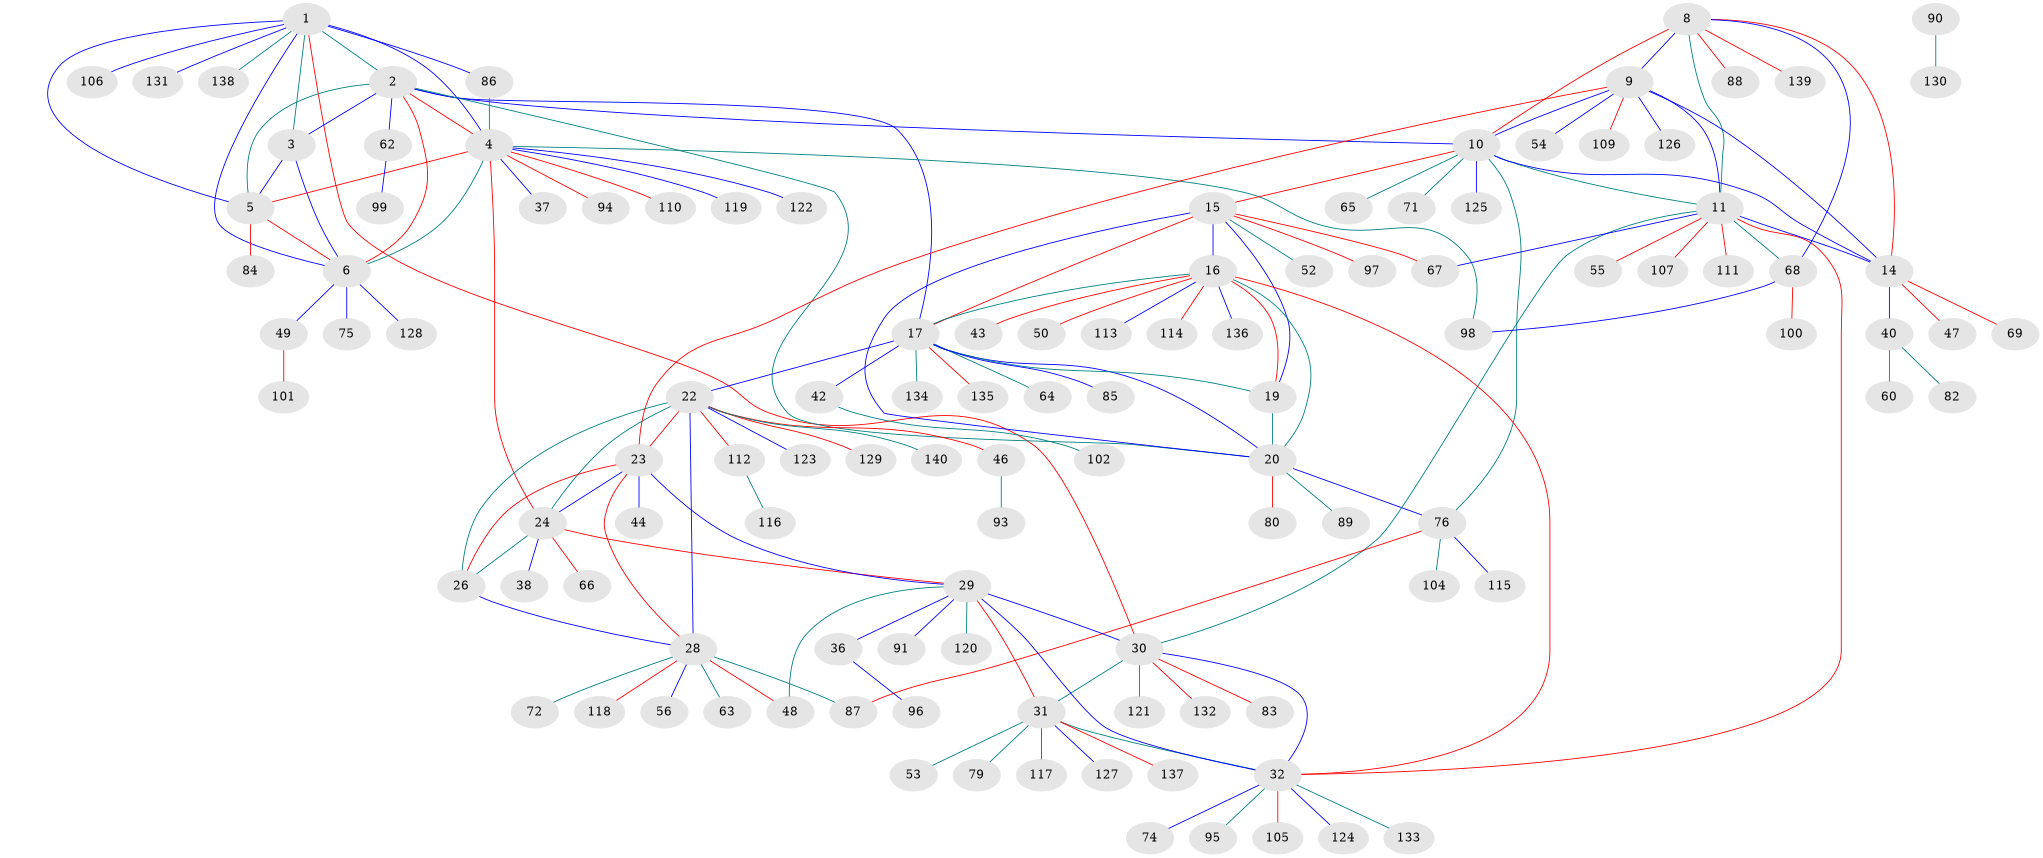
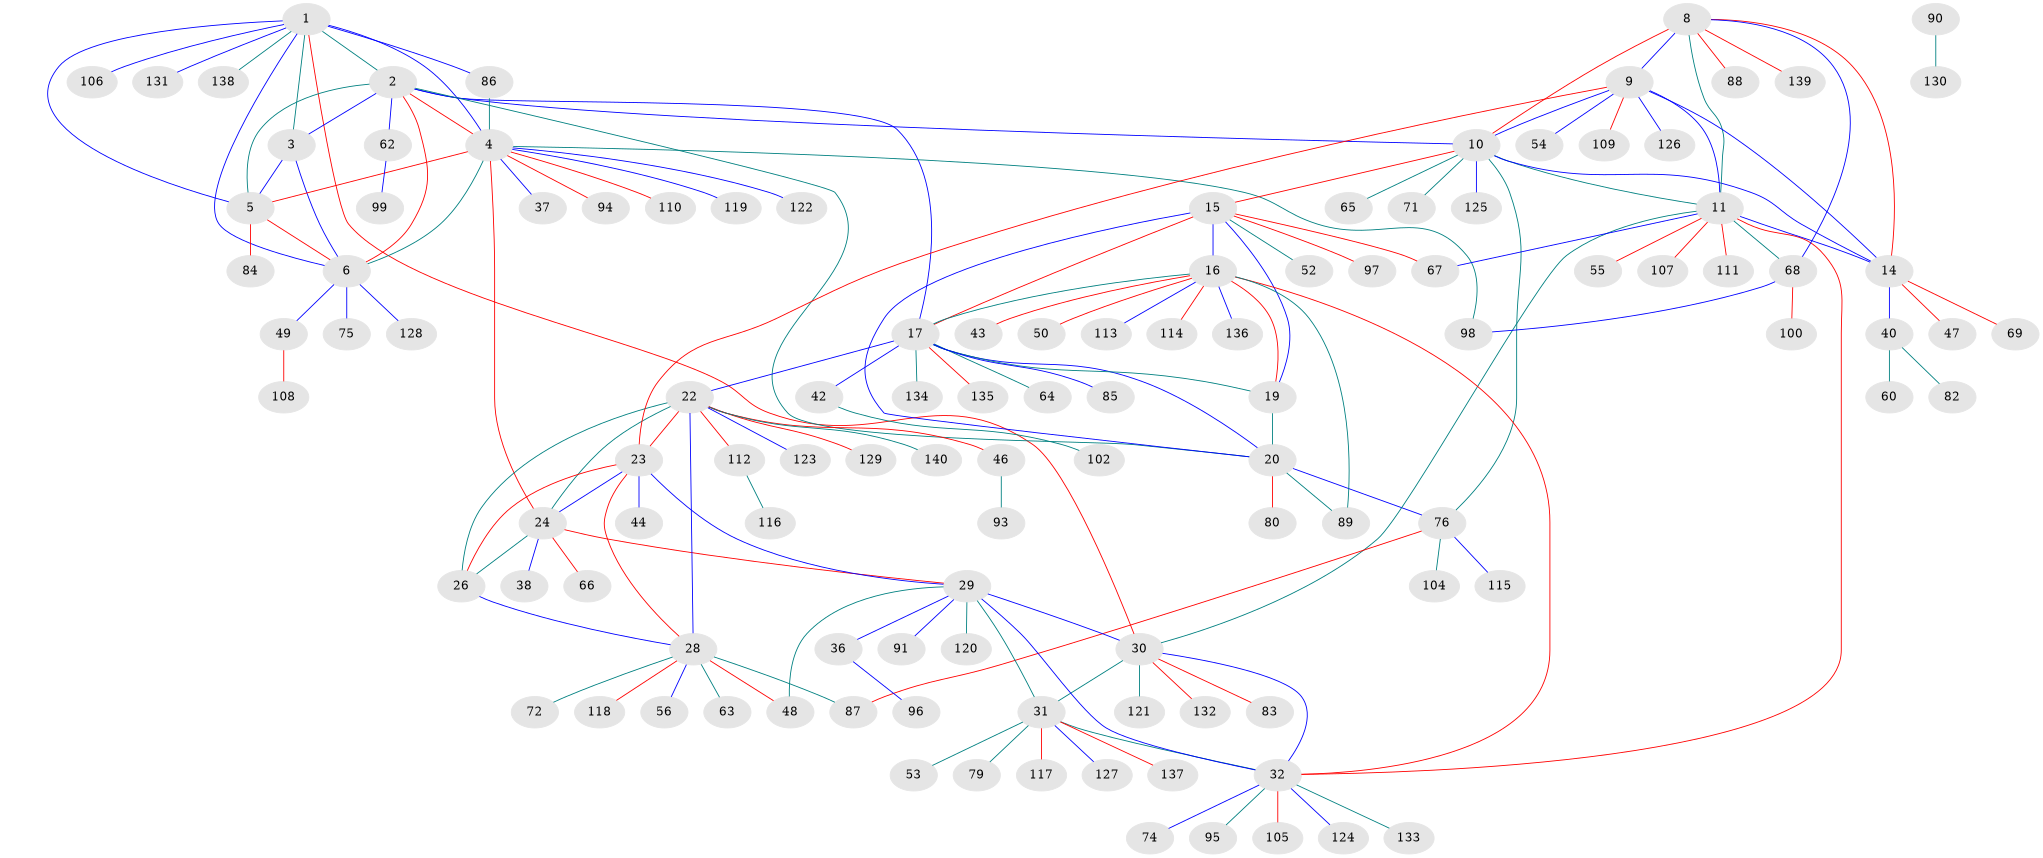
  graph {
    node [color=gray90 style=filled]
    edge [color=blue]
    1 [super="+70"]
    2 [super="+78"]
    3
    4 [super="+7"]
    5
    6 [super="+58"]
    30 [super="+33"]
    86
    106
    131
    138
    10 [super="+12"]
    17 [super="+51"]
    20 [super="+57"]
    62 [super="+92"]
    24 [super="+27"]
    37
    94
    98
    110
    119
    122
    84
    49
    75
    128
    32 [super="+35"]
    31 [super="+34"]
    83
    121
    132
    11 [super="+61"]
    14 [super="+77"]
    15 [super="+18"]
    65 [super="+103"]
    71
    76
    125
    19 [super="+108"]
    22 [super="+25"]
    42
    64
    85
    134
    135
    80
    89
    99
    26
    29 [super="+45"]
    38
    66
-   101
+   101 [label=108]
    8 [super="+39"]
    9 [super="+13"]
    68
    88
    139
    23 [super="+73"]
    54
    109
    126
    55
    67
    107
    111
    40
    47
    69
    100
    28 [super="+59"]
    44
    16 [super="+21"]
    52
    97
    87
    104
    115
    74
    95
    105
    124
    133
    60
    82
    43
    50
    113
    114
    136
    46
    112
    123
    129
    140
    102
    48
    56
    63
    72
    118
    93
    116
    36 [super="+81"]
    91
    120
    53
    79
    117
    127
    137
    96
    90
    130
    1 -- 2 [color=teal]
    1 -- 3 [color=teal]
    1 -- 4 [weight=2]
    1 -- 5
    1 -- 6
    1 -- 30 [color=red]
    1 -- 86
    1 -- 106
    1 -- 131
    1 -- 138 [color=teal]
    2 -- 3
    2 -- 4 [color=red weight=2]
    2 -- 5 [color=teal]
    2 -- 6 [color=red]
    2 -- 10
    2 -- 17
    2 -- 20 [color=teal]
    2 -- 62
    3 -- 5
    3 -- 6
    4 -- 5 [color=red weight=2]
    4 -- 6 [color=teal weight=2]
    4 -- 24 [color=red]
    4 -- 37
    4 -- 94 [color=red]
    4 -- 98 [color=teal]
    4 -- 110 [color=red]
    4 -- 119
    4 -- 122
    5 -- 6 [color=red]
    5 -- 84 [color=red]
    6 -- 49
    6 -- 75
    6 -- 128
    30 -- 32 [weight=4]
    30 -- 31 [color=teal weight=4]
    30 -- 83 [color=red]
    30 -- 121 [color=teal]
    30 -- 132 [color=red]
    86 -- 4 [color=teal weight=2]
    10 -- 11 [color=teal weight=2]
    10 -- 14 [weight=2]
    10 -- 15 [color=red]
    10 -- 65 [color=teal]
    10 -- 71 [color=teal]
    10 -- 76 [color=teal]
    10 -- 125
    17 -- 20
    17 -- 19 [color=teal]
    17 -- 22
    17 -- 42
    17 -- 64 [color=teal]
    17 -- 85
    17 -- 134 [color=teal]
    17 -- 135 [color=red]
    20 -- 76
    20 -- 80 [color=red]
    20 -- 89 [color=teal]
    62 -- 99
    24 -- 26 [color=teal weight=2]
    24 -- 29 [color=red]
    24 -- 38
    24 -- 66 [color=red]
    49 -- 101 [color=red]
    32 -- 74
    32 -- 95 [color=teal]
    32 -- 105 [color=red]
    32 -- 124
    32 -- 133 [color=teal]
    31 -- 32 [color=teal weight=4]
    31 -- 53 [color=teal]
    31 -- 79 [color=teal]
    31 -- 117 [color=red]
    31 -- 127
    31 -- 137 [color=red]
    11 -- 30 [color=teal]
    11 -- 32 [color=red]
    11 -- 14
    11 -- 68 [color=teal]
    11 -- 55 [color=red]
    11 -- 67
    11 -- 107 [color=red]
    11 -- 111 [color=red]
    14 -- 40
    14 -- 47 [color=red]
    14 -- 69 [color=red]
    15 -- 17 [color=red weight=2]
    15 -- 20 [weight=2]
    15 -- 19 [weight=2]
    15 -- 67 [color=red]
    15 -- 16 [weight=4]
    15 -- 52 [color=teal]
    15 -- 97 [color=red]
    76 -- 87 [color=red]
    76 -- 104 [color=teal]
    76 -- 115
    19 -- 20 [color=teal]
    22 -- 24 [color=teal weight=4]
    22 -- 26 [color=teal weight=2]
    22 -- 23 [color=red weight=2]
    22 -- 28 [weight=2]
    22 -- 46 [color=red]
    22 -- 112 [color=red]
    22 -- 123
    22 -- 129 [color=red]
    22 -- 140 [color=teal]
    42 -- 102 [color=teal]
    26 -- 28
    29 -- 30 [weight=2]
    29 -- 32 [weight=2]
-   29 -- 31 [color=red weight=2]
+   29 -- 31 [color=teal weight=2]
    29 -- 48 [color=teal]
    29 -- 36
    29 -- 91
    29 -- 120 [color=teal]
    8 -- 10 [color=red weight=2]
    8 -- 11 [color=teal]
    8 -- 14 [color=red]
    8 -- 9 [weight=2]
    8 -- 68
    8 -- 88 [color=red]
    8 -- 139 [color=red]
    9 -- 10 [weight=4]
    9 -- 11 [weight=2]
    9 -- 14 [weight=2]
    9 -- 23 [color=red]
    9 -- 54
    9 -- 109 [color=red]
    9 -- 126
    68 -- 98
    68 -- 100 [color=red]
    23 -- 24 [weight=2]
    23 -- 26 [color=red]
    23 -- 29
    23 -- 28 [color=red]
    23 -- 44
    40 -- 60 [color=teal]
    40 -- 82 [color=teal]
    28 -- 87 [color=teal]
    28 -- 48 [color=red]
    28 -- 56
    28 -- 63 [color=teal]
    28 -- 72 [color=teal]
    28 -- 118 [color=red]
    16 -- 17 [color=teal weight=2]
-   16 -- 20 [color=teal weight=2]
+   16 -- 89 [color=teal weight=2]
    16 -- 32 [color=red]
    16 -- 19 [color=red weight=2]
    16 -- 43 [color=red]
    16 -- 50 [color=red]
    16 -- 113
    16 -- 114 [color=red]
    16 -- 136
    46 -- 93 [color=teal]
    112 -- 116 [color=teal]
    36 -- 96
    90 -- 130 [color=teal]
  }
